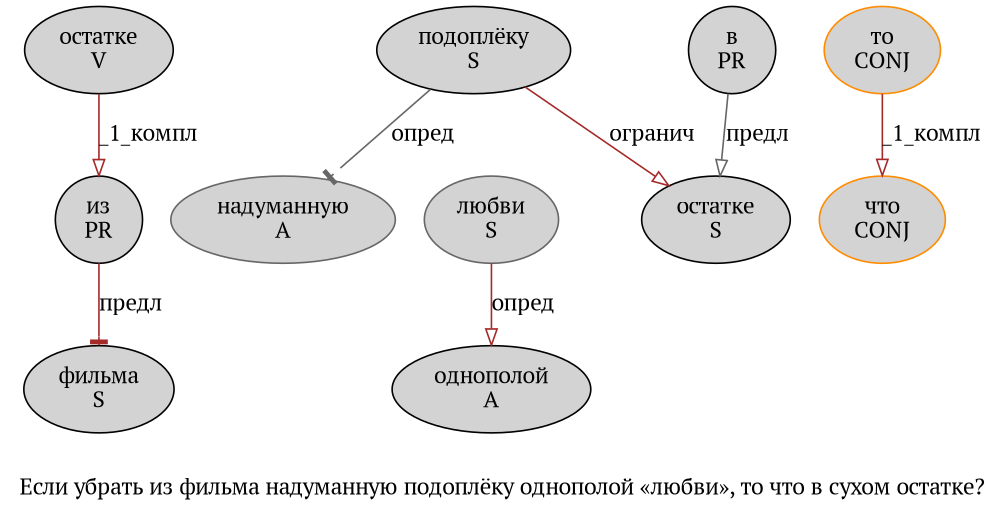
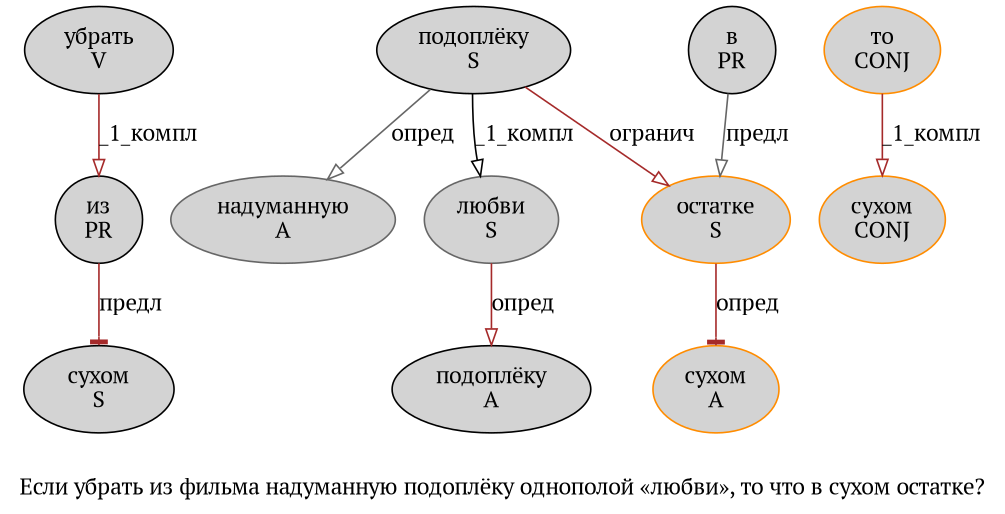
  digraph {
    fontname="PT Serif"
    label="Если убрать из фильма надуманную подоплёку однополой «любви», то что в сухом остатке?"
    node [color=black fillcolor=lightgray fontname="PT Serif" penwidth=1 shape=ellipse style=filled]
    edge [arrowhead=onormal color=brown fontname="PT Serif"]
-   n1 [label="остатке\nV"]
+   n1 [label="убрать\nV"]
    n2 [label="из\nPR"]
-   n3 [label="фильма\nS"]
+   n3 [label="сухом\nS"]
    n4 [color=gray40 label="надуманную\nA"]
    n5 [label="подоплёку\nS"]
    n6 [color=gray40 label="любви\nS"]
-   n7 [label="остатке\nS"]
-   n8 [label="однополой\nA"]
+   n7 [color=darkorange label="остатке\nS"]
+   n8 [label="подоплёку\nA"]
    n9 [color=darkorange label="то\nCONJ"]
-   n10 [color=darkorange label="что\nCONJ"]
+   n10 [color=darkorange label="сухом\nCONJ"]
    n11 [label="в\nPR"]
+   n12 [color=darkorange label="сухом\nA"]
    n1 -> n2 [label="_1_компл"]
    n2 -> n3 [arrowhead=tee label="предл"]
-   n5 -> n4 [arrowhead=tee color=gray40 label="опред"]
+   n5 -> n4 [color=gray40 label="опред"]
+   n5 -> n6 [color=black label="_1_компл"]
    n5 -> n7 [label="огранич"]
    n6 -> n8 [label="опред"]
+   n7 -> n12 [arrowhead=tee label="опред"]
    n9 -> n10 [label="_1_компл"]
    n11 -> n7 [color=gray40 label="предл"]
  }
